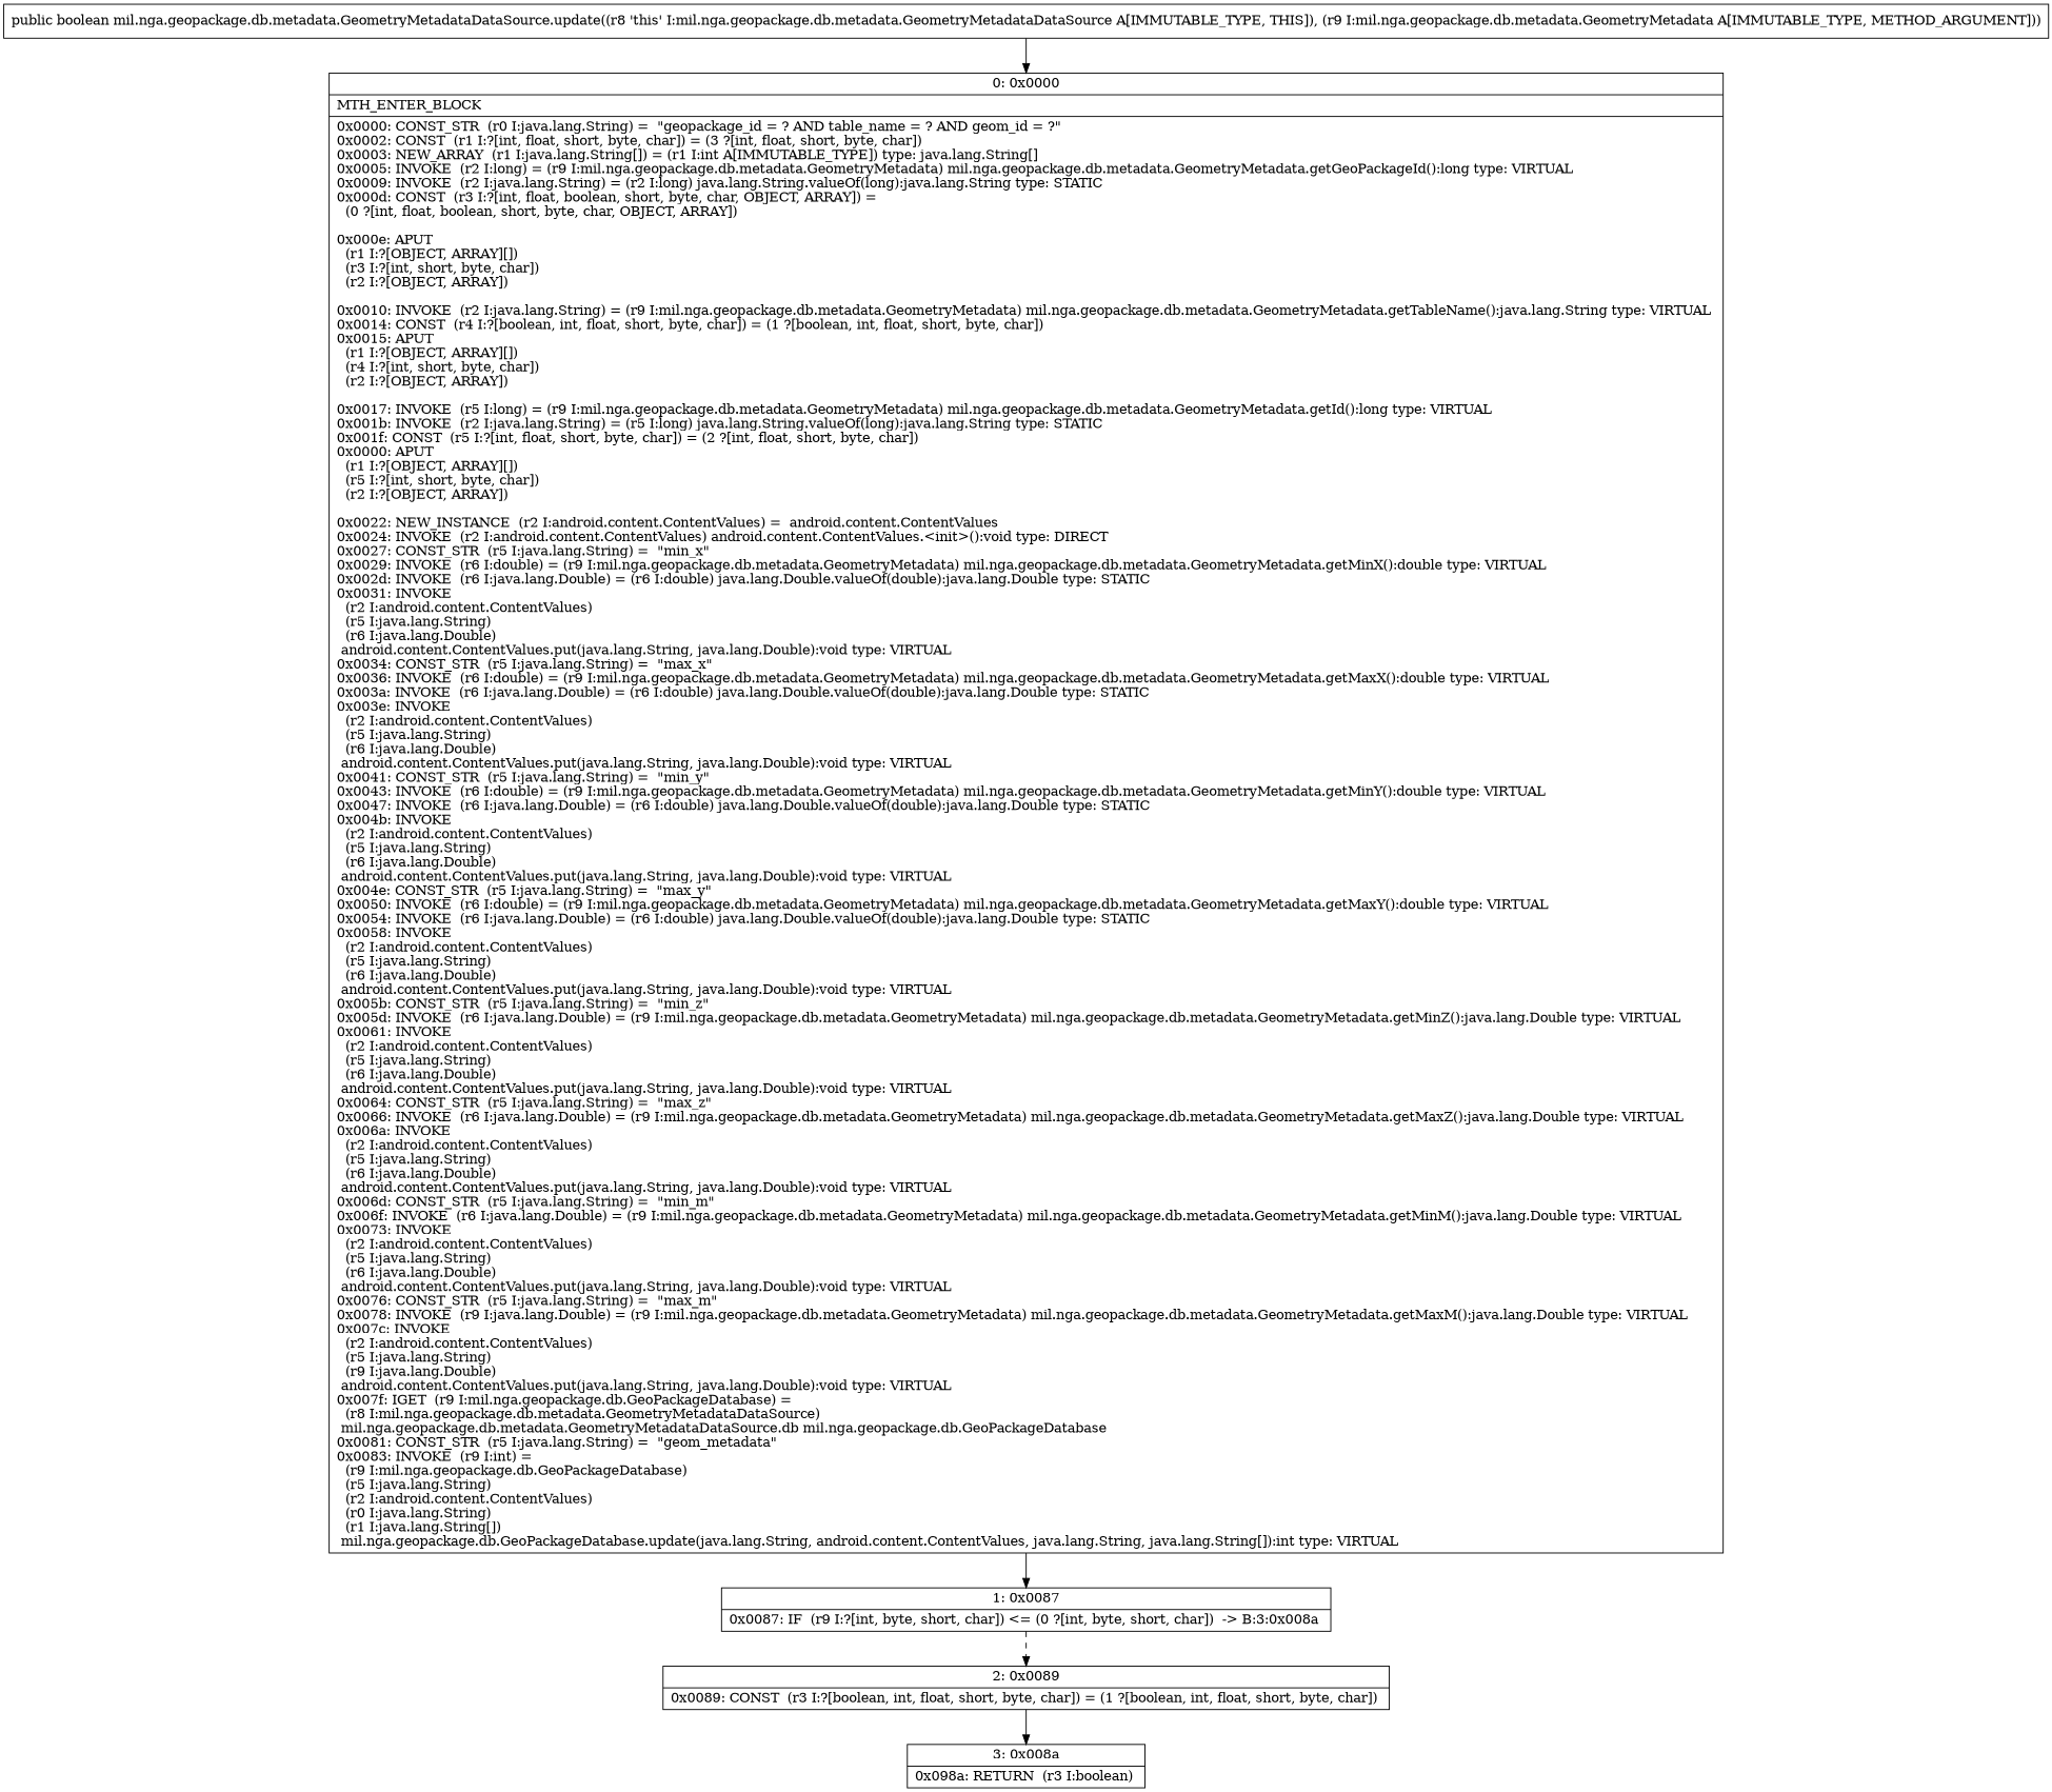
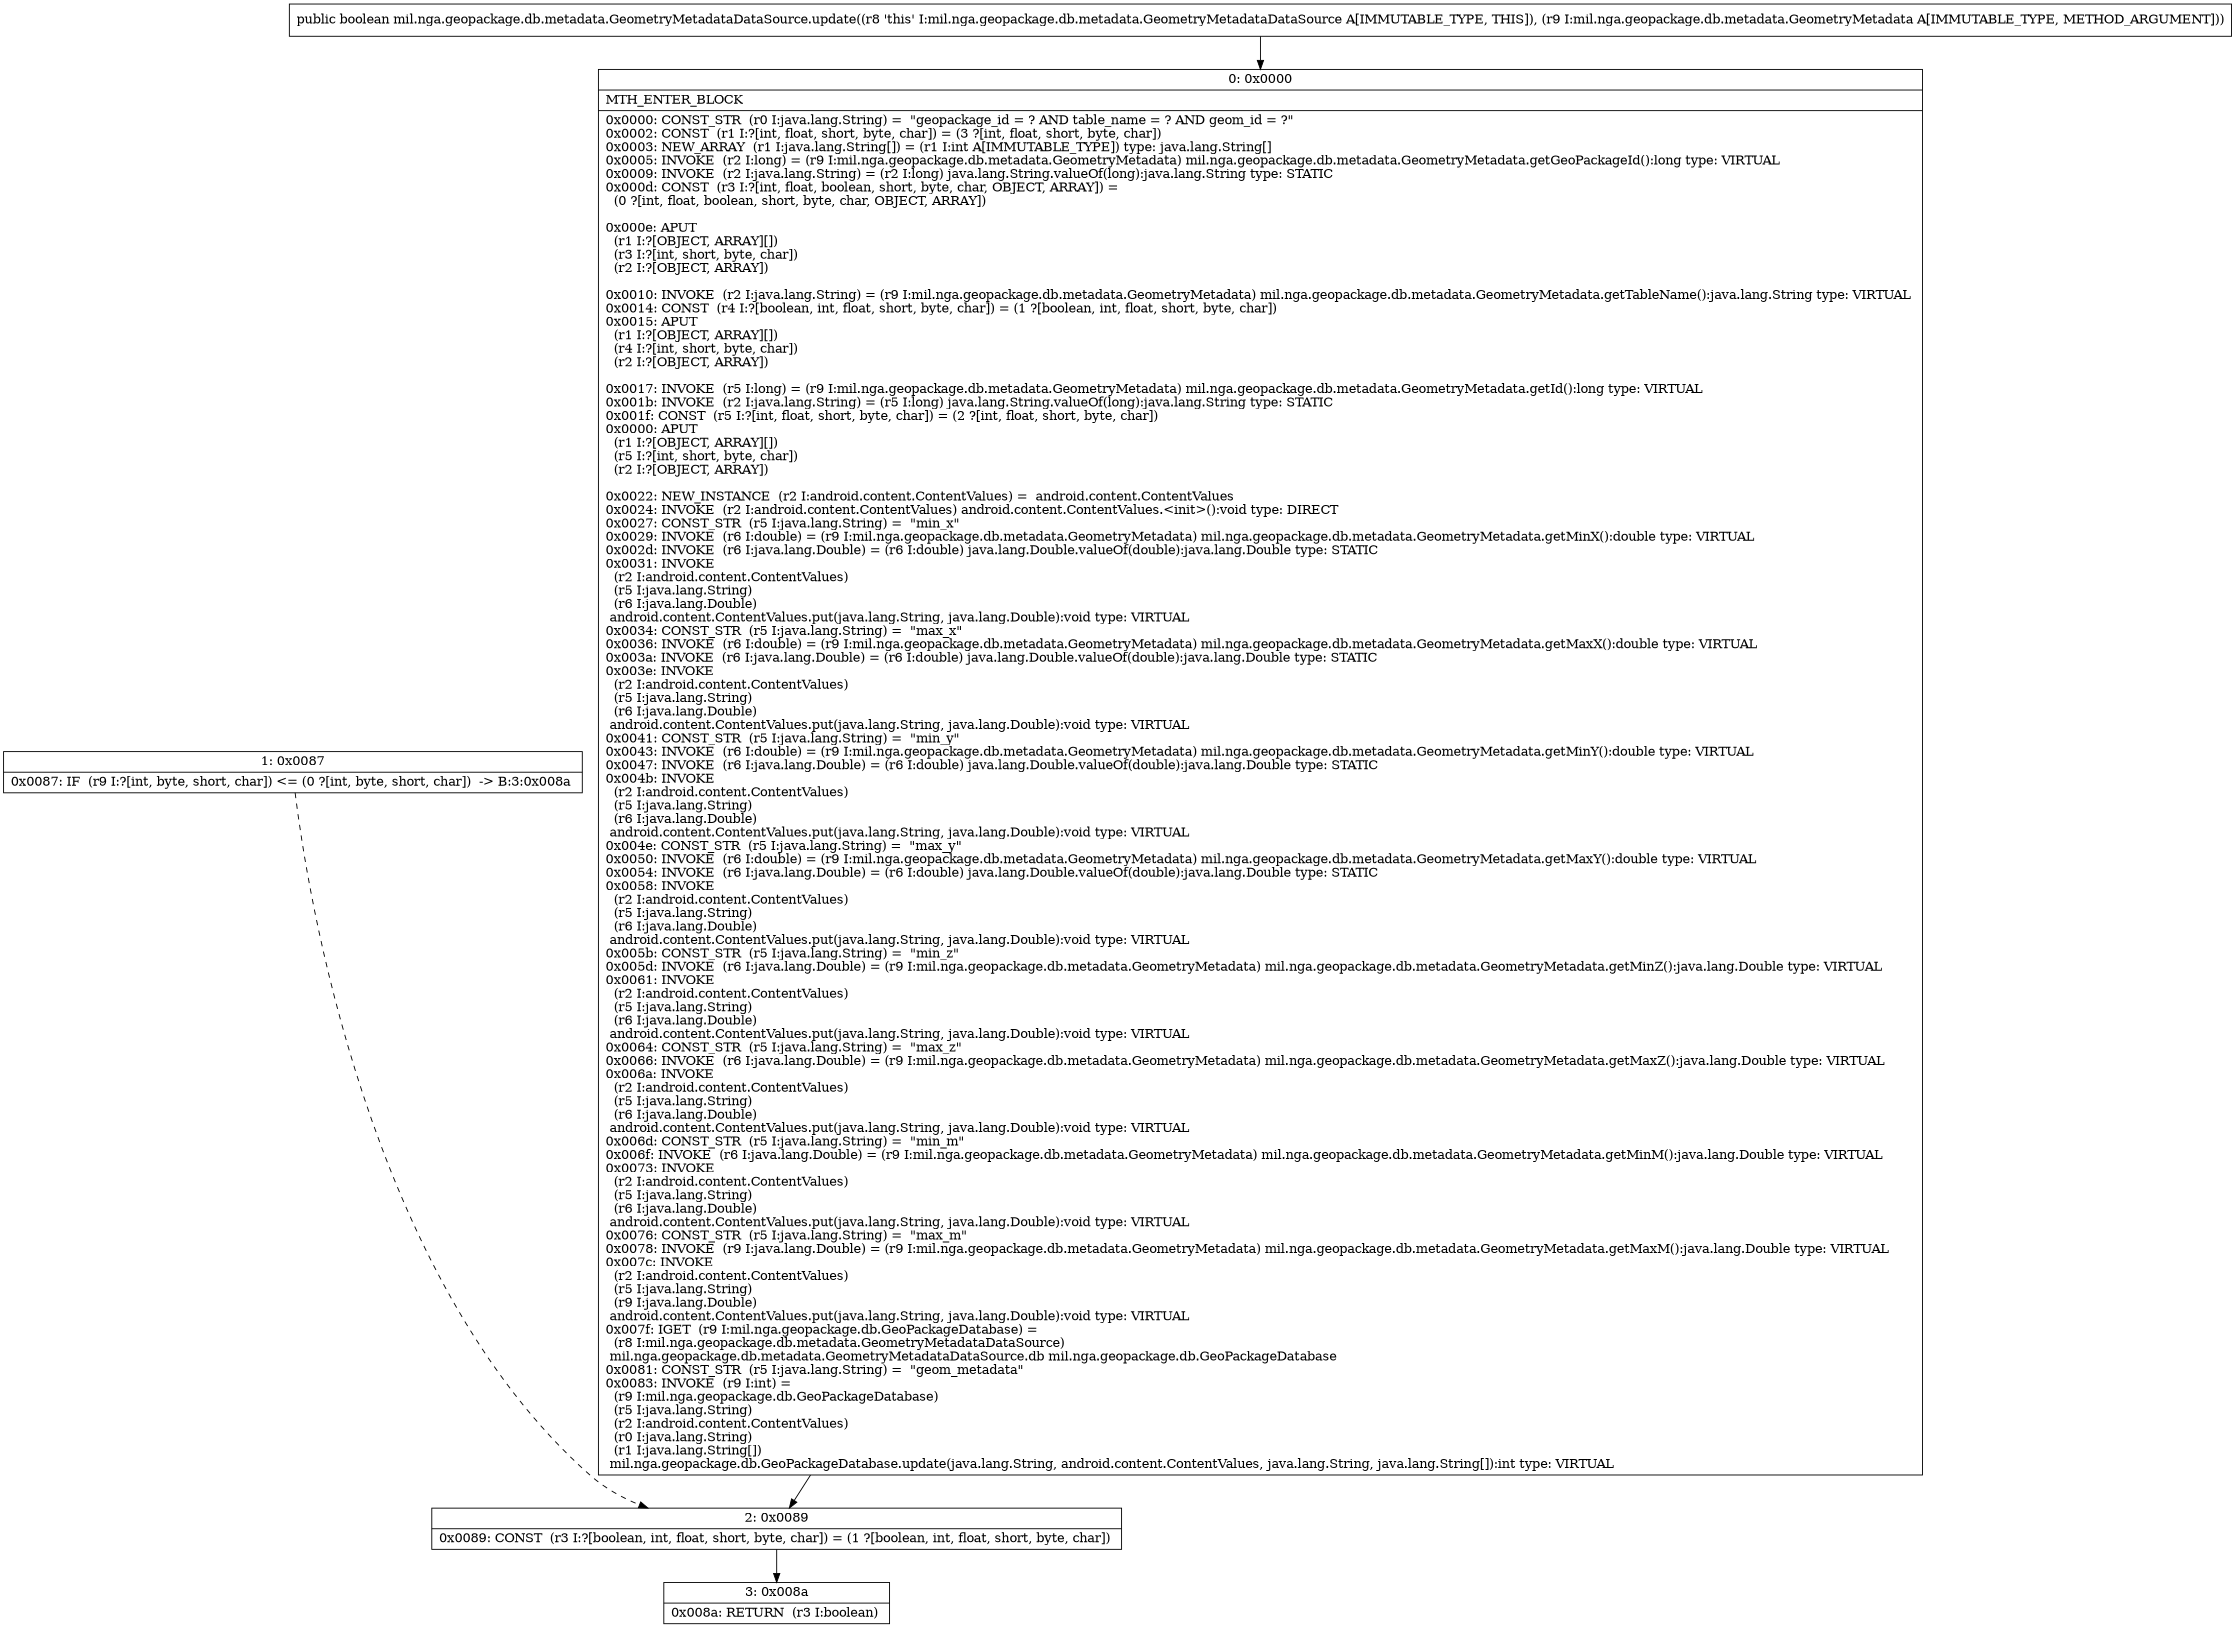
  digraph {
    node [shape=record]
    n1 [label="{0\:\ 0x0000|MTH_ENTER_BLOCK\l|0x0000: CONST_STR  (r0 I:java.lang.String) =  \"geopackage_id = ? AND table_name = ? AND geom_id = ?\" \l0x0002: CONST  (r1 I:?[int, float, short, byte, char]) = (3 ?[int, float, short, byte, char]) \l0x0003: NEW_ARRAY  (r1 I:java.lang.String[]) = (r1 I:int A[IMMUTABLE_TYPE]) type: java.lang.String[] \l0x0005: INVOKE  (r2 I:long) = (r9 I:mil.nga.geopackage.db.metadata.GeometryMetadata) mil.nga.geopackage.db.metadata.GeometryMetadata.getGeoPackageId():long type: VIRTUAL \l0x0009: INVOKE  (r2 I:java.lang.String) = (r2 I:long) java.lang.String.valueOf(long):java.lang.String type: STATIC \l0x000d: CONST  (r3 I:?[int, float, boolean, short, byte, char, OBJECT, ARRAY]) = \l  (0 ?[int, float, boolean, short, byte, char, OBJECT, ARRAY])\l \l0x000e: APUT  \l  (r1 I:?[OBJECT, ARRAY][])\l  (r3 I:?[int, short, byte, char])\l  (r2 I:?[OBJECT, ARRAY])\l \l0x0010: INVOKE  (r2 I:java.lang.String) = (r9 I:mil.nga.geopackage.db.metadata.GeometryMetadata) mil.nga.geopackage.db.metadata.GeometryMetadata.getTableName():java.lang.String type: VIRTUAL \l0x0014: CONST  (r4 I:?[boolean, int, float, short, byte, char]) = (1 ?[boolean, int, float, short, byte, char]) \l0x0015: APUT  \l  (r1 I:?[OBJECT, ARRAY][])\l  (r4 I:?[int, short, byte, char])\l  (r2 I:?[OBJECT, ARRAY])\l \l0x0017: INVOKE  (r5 I:long) = (r9 I:mil.nga.geopackage.db.metadata.GeometryMetadata) mil.nga.geopackage.db.metadata.GeometryMetadata.getId():long type: VIRTUAL \l0x001b: INVOKE  (r2 I:java.lang.String) = (r5 I:long) java.lang.String.valueOf(long):java.lang.String type: STATIC \l0x001f: CONST  (r5 I:?[int, float, short, byte, char]) = (2 ?[int, float, short, byte, char]) \l0x0000: APUT  \l  (r1 I:?[OBJECT, ARRAY][])\l  (r5 I:?[int, short, byte, char])\l  (r2 I:?[OBJECT, ARRAY])\l \l0x0022: NEW_INSTANCE  (r2 I:android.content.ContentValues) =  android.content.ContentValues \l0x0024: INVOKE  (r2 I:android.content.ContentValues) android.content.ContentValues.\<init\>():void type: DIRECT \l0x0027: CONST_STR  (r5 I:java.lang.String) =  \"min_x\" \l0x0029: INVOKE  (r6 I:double) = (r9 I:mil.nga.geopackage.db.metadata.GeometryMetadata) mil.nga.geopackage.db.metadata.GeometryMetadata.getMinX():double type: VIRTUAL \l0x002d: INVOKE  (r6 I:java.lang.Double) = (r6 I:double) java.lang.Double.valueOf(double):java.lang.Double type: STATIC \l0x0031: INVOKE  \l  (r2 I:android.content.ContentValues)\l  (r5 I:java.lang.String)\l  (r6 I:java.lang.Double)\l android.content.ContentValues.put(java.lang.String, java.lang.Double):void type: VIRTUAL \l0x0034: CONST_STR  (r5 I:java.lang.String) =  \"max_x\" \l0x0036: INVOKE  (r6 I:double) = (r9 I:mil.nga.geopackage.db.metadata.GeometryMetadata) mil.nga.geopackage.db.metadata.GeometryMetadata.getMaxX():double type: VIRTUAL \l0x003a: INVOKE  (r6 I:java.lang.Double) = (r6 I:double) java.lang.Double.valueOf(double):java.lang.Double type: STATIC \l0x003e: INVOKE  \l  (r2 I:android.content.ContentValues)\l  (r5 I:java.lang.String)\l  (r6 I:java.lang.Double)\l android.content.ContentValues.put(java.lang.String, java.lang.Double):void type: VIRTUAL \l0x0041: CONST_STR  (r5 I:java.lang.String) =  \"min_y\" \l0x0043: INVOKE  (r6 I:double) = (r9 I:mil.nga.geopackage.db.metadata.GeometryMetadata) mil.nga.geopackage.db.metadata.GeometryMetadata.getMinY():double type: VIRTUAL \l0x0047: INVOKE  (r6 I:java.lang.Double) = (r6 I:double) java.lang.Double.valueOf(double):java.lang.Double type: STATIC \l0x004b: INVOKE  \l  (r2 I:android.content.ContentValues)\l  (r5 I:java.lang.String)\l  (r6 I:java.lang.Double)\l android.content.ContentValues.put(java.lang.String, java.lang.Double):void type: VIRTUAL \l0x004e: CONST_STR  (r5 I:java.lang.String) =  \"max_y\" \l0x0050: INVOKE  (r6 I:double) = (r9 I:mil.nga.geopackage.db.metadata.GeometryMetadata) mil.nga.geopackage.db.metadata.GeometryMetadata.getMaxY():double type: VIRTUAL \l0x0054: INVOKE  (r6 I:java.lang.Double) = (r6 I:double) java.lang.Double.valueOf(double):java.lang.Double type: STATIC \l0x0058: INVOKE  \l  (r2 I:android.content.ContentValues)\l  (r5 I:java.lang.String)\l  (r6 I:java.lang.Double)\l android.content.ContentValues.put(java.lang.String, java.lang.Double):void type: VIRTUAL \l0x005b: CONST_STR  (r5 I:java.lang.String) =  \"min_z\" \l0x005d: INVOKE  (r6 I:java.lang.Double) = (r9 I:mil.nga.geopackage.db.metadata.GeometryMetadata) mil.nga.geopackage.db.metadata.GeometryMetadata.getMinZ():java.lang.Double type: VIRTUAL \l0x0061: INVOKE  \l  (r2 I:android.content.ContentValues)\l  (r5 I:java.lang.String)\l  (r6 I:java.lang.Double)\l android.content.ContentValues.put(java.lang.String, java.lang.Double):void type: VIRTUAL \l0x0064: CONST_STR  (r5 I:java.lang.String) =  \"max_z\" \l0x0066: INVOKE  (r6 I:java.lang.Double) = (r9 I:mil.nga.geopackage.db.metadata.GeometryMetadata) mil.nga.geopackage.db.metadata.GeometryMetadata.getMaxZ():java.lang.Double type: VIRTUAL \l0x006a: INVOKE  \l  (r2 I:android.content.ContentValues)\l  (r5 I:java.lang.String)\l  (r6 I:java.lang.Double)\l android.content.ContentValues.put(java.lang.String, java.lang.Double):void type: VIRTUAL \l0x006d: CONST_STR  (r5 I:java.lang.String) =  \"min_m\" \l0x006f: INVOKE  (r6 I:java.lang.Double) = (r9 I:mil.nga.geopackage.db.metadata.GeometryMetadata) mil.nga.geopackage.db.metadata.GeometryMetadata.getMinM():java.lang.Double type: VIRTUAL \l0x0073: INVOKE  \l  (r2 I:android.content.ContentValues)\l  (r5 I:java.lang.String)\l  (r6 I:java.lang.Double)\l android.content.ContentValues.put(java.lang.String, java.lang.Double):void type: VIRTUAL \l0x0076: CONST_STR  (r5 I:java.lang.String) =  \"max_m\" \l0x0078: INVOKE  (r9 I:java.lang.Double) = (r9 I:mil.nga.geopackage.db.metadata.GeometryMetadata) mil.nga.geopackage.db.metadata.GeometryMetadata.getMaxM():java.lang.Double type: VIRTUAL \l0x007c: INVOKE  \l  (r2 I:android.content.ContentValues)\l  (r5 I:java.lang.String)\l  (r9 I:java.lang.Double)\l android.content.ContentValues.put(java.lang.String, java.lang.Double):void type: VIRTUAL \l0x007f: IGET  (r9 I:mil.nga.geopackage.db.GeoPackageDatabase) = \l  (r8 I:mil.nga.geopackage.db.metadata.GeometryMetadataDataSource)\l mil.nga.geopackage.db.metadata.GeometryMetadataDataSource.db mil.nga.geopackage.db.GeoPackageDatabase \l0x0081: CONST_STR  (r5 I:java.lang.String) =  \"geom_metadata\" \l0x0083: INVOKE  (r9 I:int) = \l  (r9 I:mil.nga.geopackage.db.GeoPackageDatabase)\l  (r5 I:java.lang.String)\l  (r2 I:android.content.ContentValues)\l  (r0 I:java.lang.String)\l  (r1 I:java.lang.String[])\l mil.nga.geopackage.db.GeoPackageDatabase.update(java.lang.String, android.content.ContentValues, java.lang.String, java.lang.String[]):int type: VIRTUAL \l}"]
    n2 [label="{1\:\ 0x0087|0x0087: IF  (r9 I:?[int, byte, short, char]) \<= (0 ?[int, byte, short, char])  \-\> B:3:0x008a \l}"]
    n3 [label="{2\:\ 0x0089|0x0089: CONST  (r3 I:?[boolean, int, float, short, byte, char]) = (1 ?[boolean, int, float, short, byte, char]) \l}"]
-   n4 [label="{3\:\ 0x008a|0x098a: RETURN  (r3 I:boolean) \l}"]
+   n4 [label="{3\:\ 0x008a|0x008a: RETURN  (r3 I:boolean) \l}"]
    n5 [label="{public boolean mil.nga.geopackage.db.metadata.GeometryMetadataDataSource.update((r8 'this' I:mil.nga.geopackage.db.metadata.GeometryMetadataDataSource A[IMMUTABLE_TYPE, THIS]), (r9 I:mil.nga.geopackage.db.metadata.GeometryMetadata A[IMMUTABLE_TYPE, METHOD_ARGUMENT])) }"]
-   n1 -> n2
+   n1 -> n3
    n2 -> n3 [style=dashed]
    n3 -> n4
    n5 -> n1
  }
